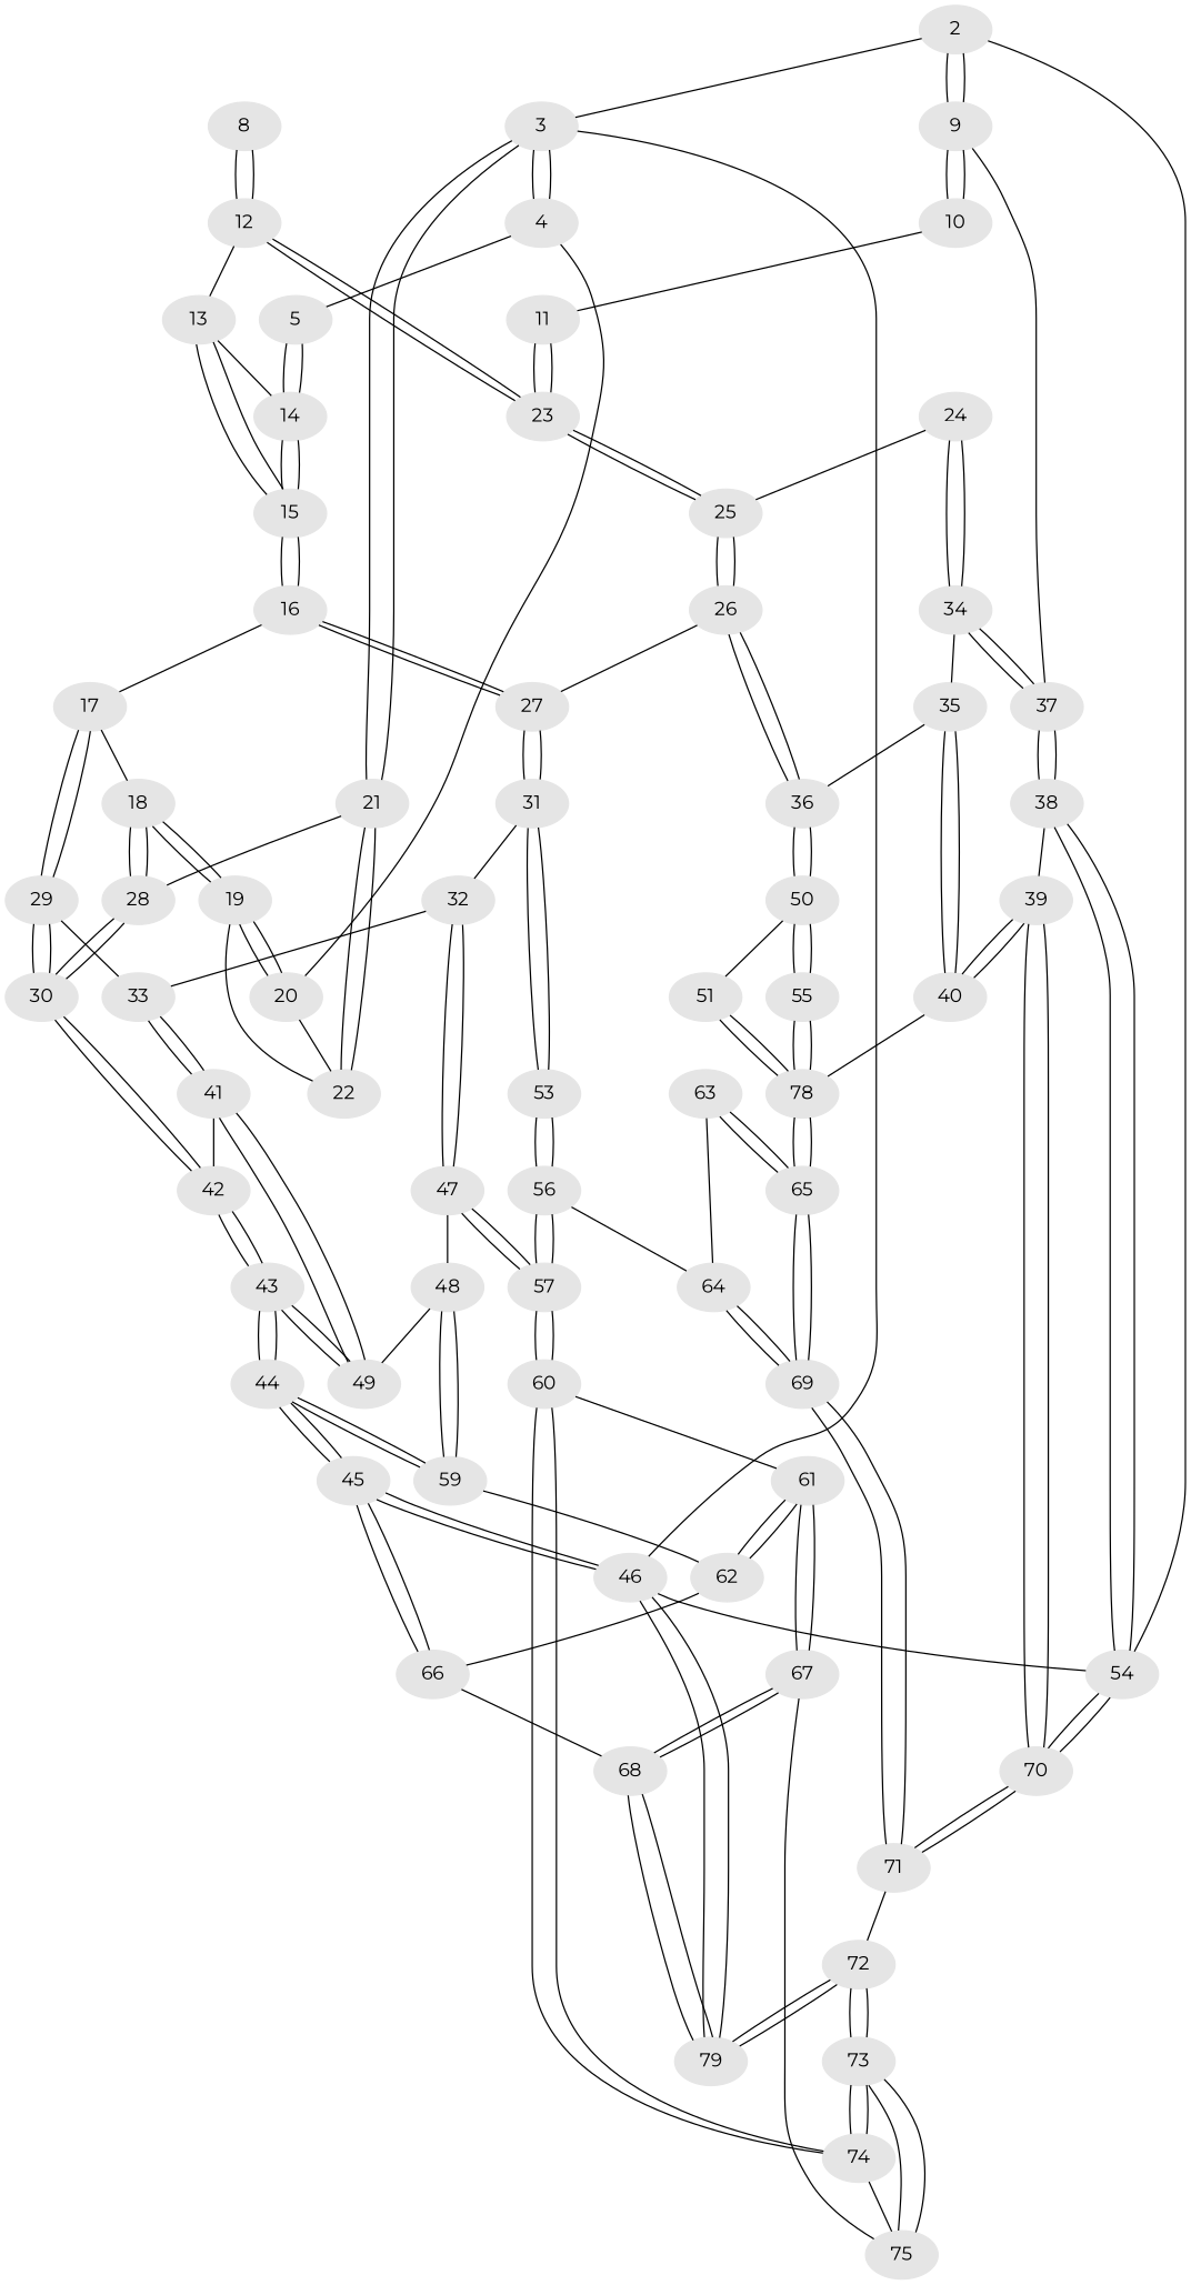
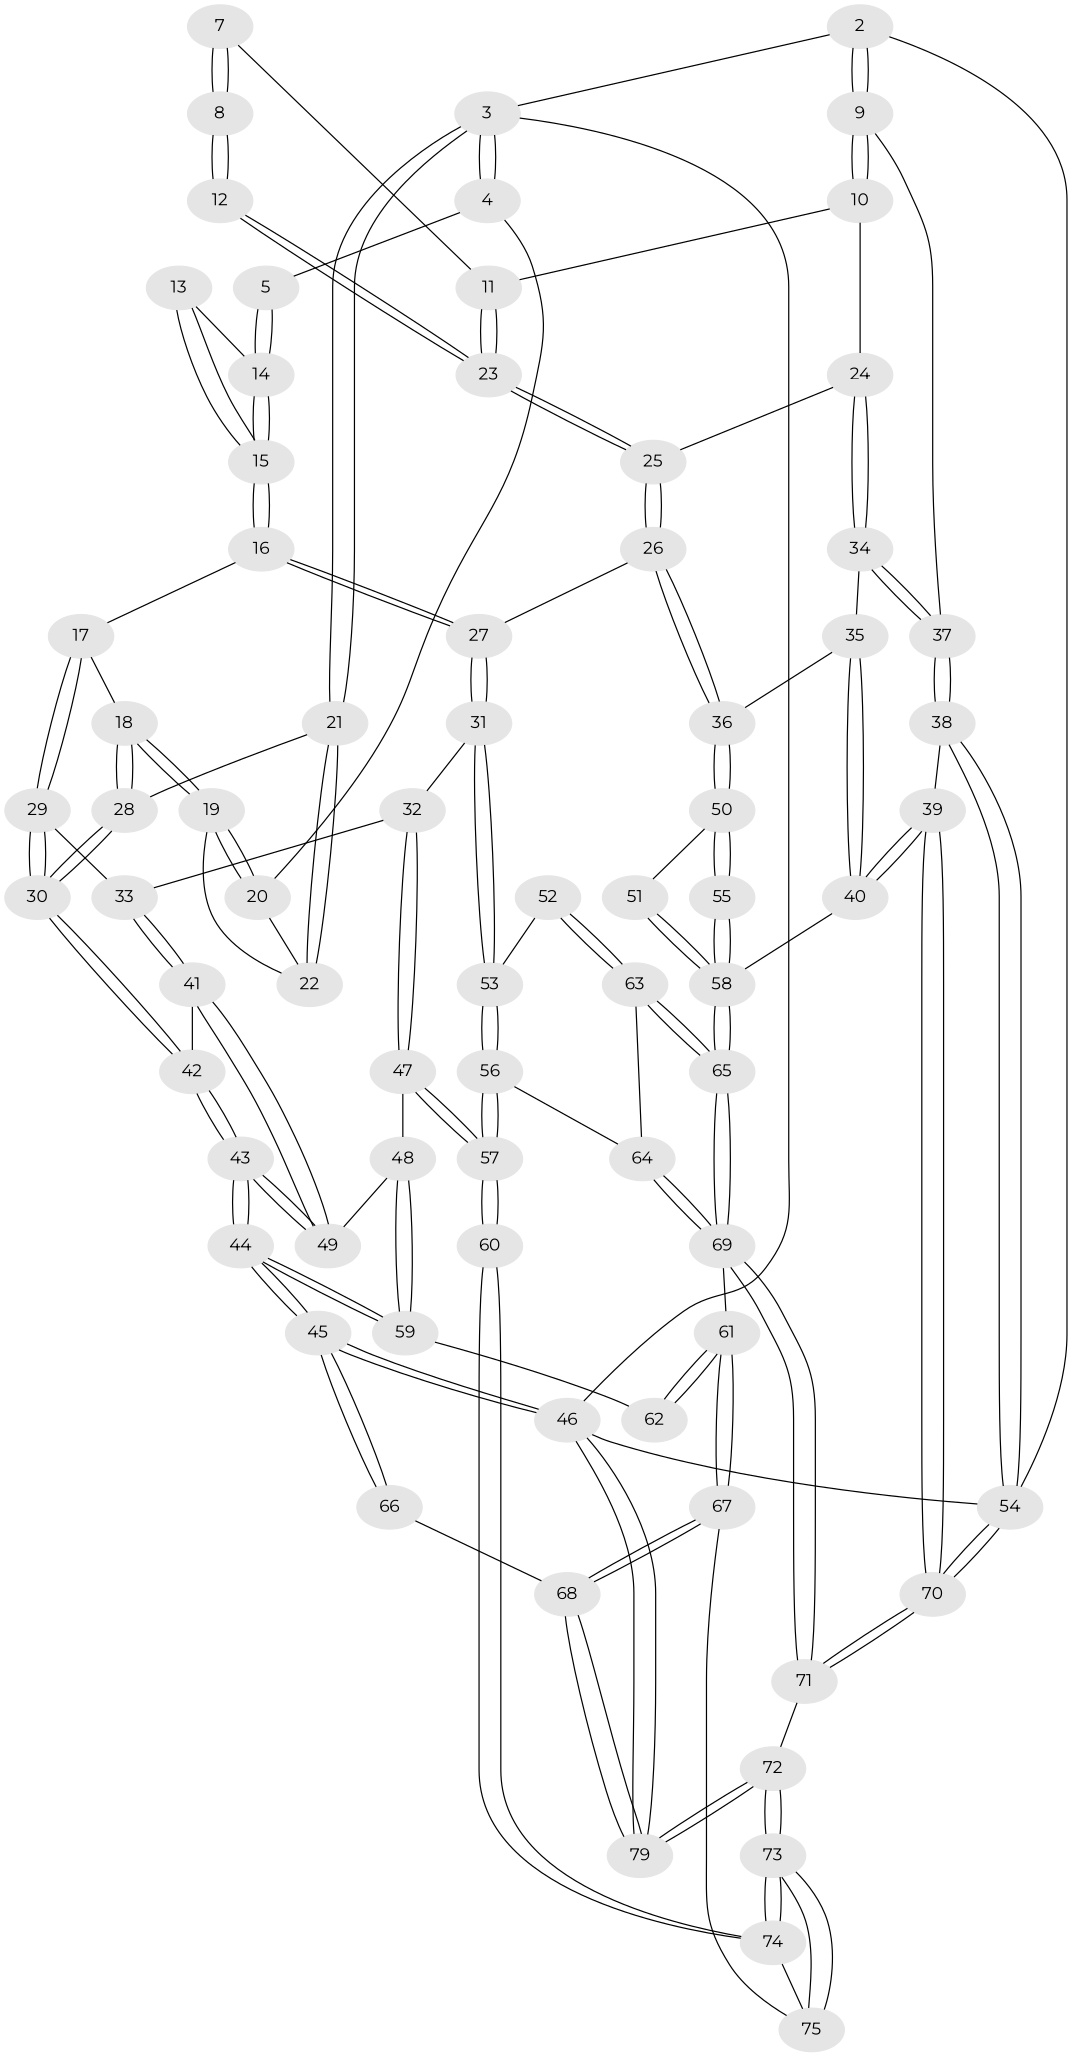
  graph {
    fontname=Montserrat
    node [color=gray90 fontname=Montserrat style=filled]
    edge [fontname=Montserrat]
    2
    3
    9
    54
+   7
    8
    11
    4
    21
    46
    10
    37
    70
    5
    20
    28
    22
    n18 [label=79]
    14
    15
    12
    23
    13
    24
    38
    25
    34
    16
    17
    27
    18
    29
    31
    19
    30
    33
    26
    35
    36
    50
    32
    53
    42
    41
    43
    47
    56
    48
    57
    49
    40
-   58 [label=78]
+   58
    55
    51
    39
    71
    44
    45
    59
    66
    62
    68
    60
+   52
    63
    65
    64
    69
    61
    74
    67
    75
    72
    73
    2 -- 3
    2 -- 9
    2 -- 9
    2 -- 54
    3 -- 4
    3 -- 4
    3 -- 21
    3 -- 21
    3 -- 46
    9 -- 10
    9 -- 10
    9 -- 37
    54 -- 70
    54 -- 70
+   7 -- 8
+   7 -- 8
+   7 -- 11
    8 -- 12
    8 -- 12
    11 -- 23
    11 -- 23
    4 -- 5
    4 -- 20
    21 -- 28
    21 -- 22
    21 -- 22
    46 -- 54
    46 -- n18
    46 -- n18
    10 -- 11
+   10 -- 24
    37 -- 38
    37 -- 38
    70 -- 71
    70 -- 71
    5 -- 14
    5 -- 14
    20 -- 22
    28 -- 30
    28 -- 30
    14 -- 15
    14 -- 15
    15 -- 16
    15 -- 16
    12 -- 23
    12 -- 23
-   12 -- 13
    23 -- 25
    23 -- 25
    13 -- 14
    13 -- 15
    13 -- 15
    24 -- 25
    24 -- 34
    24 -- 34
    38 -- 54
    38 -- 54
    38 -- 39
    25 -- 26
    25 -- 26
    34 -- 37
    34 -- 37
    34 -- 35
    16 -- 17
    16 -- 27
    16 -- 27
    17 -- 18
    17 -- 29
    17 -- 29
    27 -- 31
    27 -- 31
    18 -- 28
    18 -- 28
    18 -- 19
    18 -- 19
    29 -- 30
    29 -- 30
    29 -- 33
    31 -- 32
    31 -- 53
    31 -- 53
    19 -- 20
    19 -- 20
    19 -- 22
    30 -- 42
    30 -- 42
    33 -- 41
    33 -- 41
    26 -- 27
    26 -- 36
    26 -- 36
    35 -- 36
    35 -- 40
    35 -- 40
    36 -- 50
    36 -- 50
    50 -- 55
    50 -- 55
    50 -- 51
    32 -- 33
    32 -- 47
    32 -- 47
    53 -- 56
    53 -- 56
    42 -- 43
    42 -- 43
    41 -- 42
    41 -- 49
    41 -- 49
    43 -- 49
    43 -- 49
    43 -- 44
    43 -- 44
    47 -- 48
    47 -- 57
    47 -- 57
    56 -- 57
    56 -- 57
    56 -- 64
    48 -- 49
    48 -- 59
    48 -- 59
    57 -- 60
    57 -- 60
    40 -- 58
    58 -- 65
    58 -- 65
    55 -- 58
    55 -- 58
    51 -- 58
    51 -- 58
    39 -- 70
    39 -- 70
    39 -- 40
    39 -- 40
    71 -- 72
    44 -- 45
    44 -- 45
    44 -- 59
    44 -- 59
    45 -- 46
    45 -- 46
    45 -- 66
    45 -- 66
    59 -- 62
    66 -- 68
-   62 -- 66
    68 -- n18
    68 -- n18
-   60 -- 61
+   69 -- 61
    60 -- 74
    60 -- 74
+   52 -- 53
+   52 -- 63
+   52 -- 63
    63 -- 65
    63 -- 65
    63 -- 64
    65 -- 69
    65 -- 69
    64 -- 69
    64 -- 69
    69 -- 71
    69 -- 71
    61 -- 62
    61 -- 62
    61 -- 67
    61 -- 67
    74 -- 75
    67 -- 68
    67 -- 68
    67 -- 75
    72 -- n18
    72 -- n18
    72 -- 73
    72 -- 73
    73 -- 74
    73 -- 74
    73 -- 75
    73 -- 75
  }
